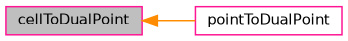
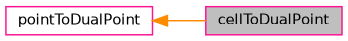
  digraph {
    rankdir=LR
    node [color=deeppink fontname=Helvetica fontsize=10 shape=record]
    n1 [fillcolor=grey75 fontcolor=black height=0.2 label=cellToDualPoint style=filled width=0.4]
    n2 [height=0.2 label=pointToDualPoint width=0.4]
-   n1 -> n2 [color=darkorange dir=back fontname=Helvetica fontsize=10 labelfontname=Helvetica labelfontsize=10 style=solid]
+   n2 -> n1 [color=darkorange dir=back fontname=Helvetica fontsize=10 labelfontname=Helvetica labelfontsize=10 style=solid]
  }
